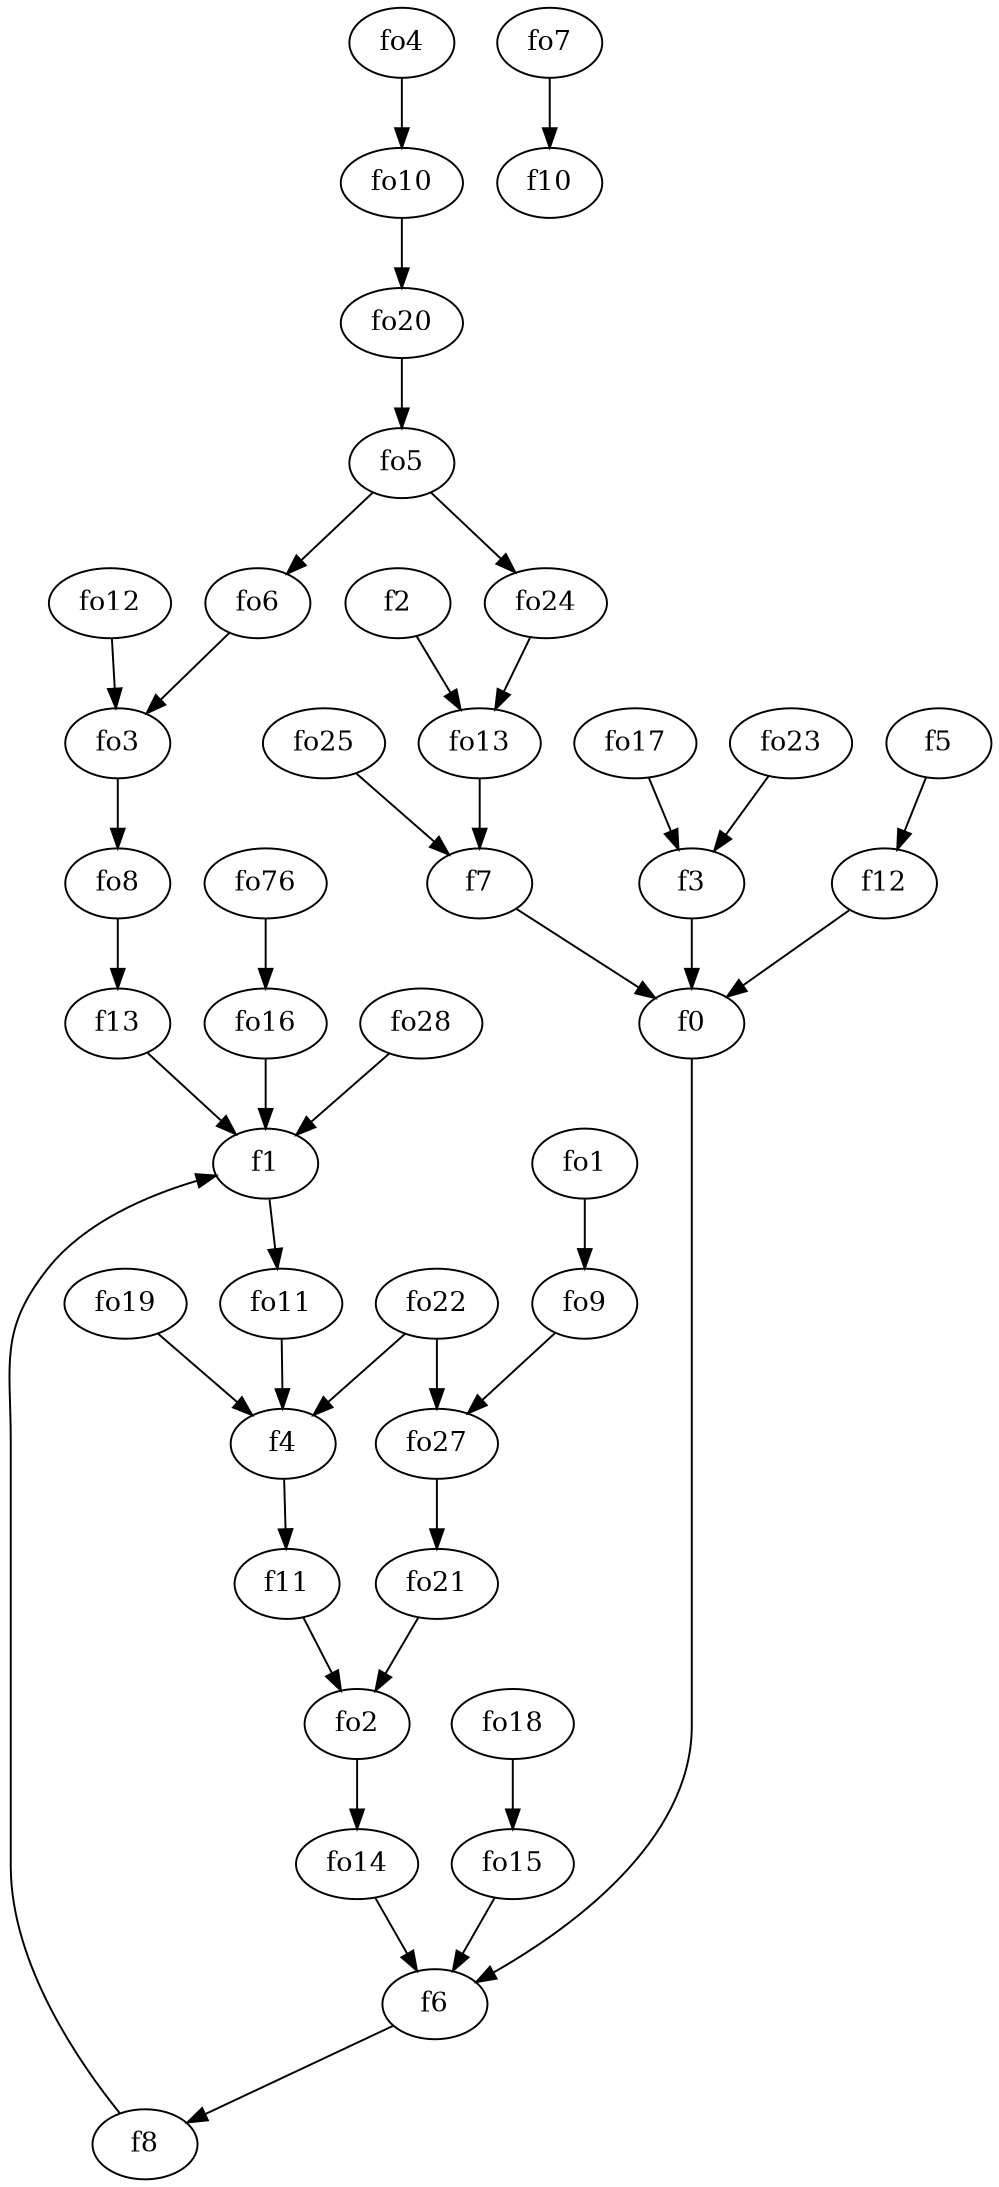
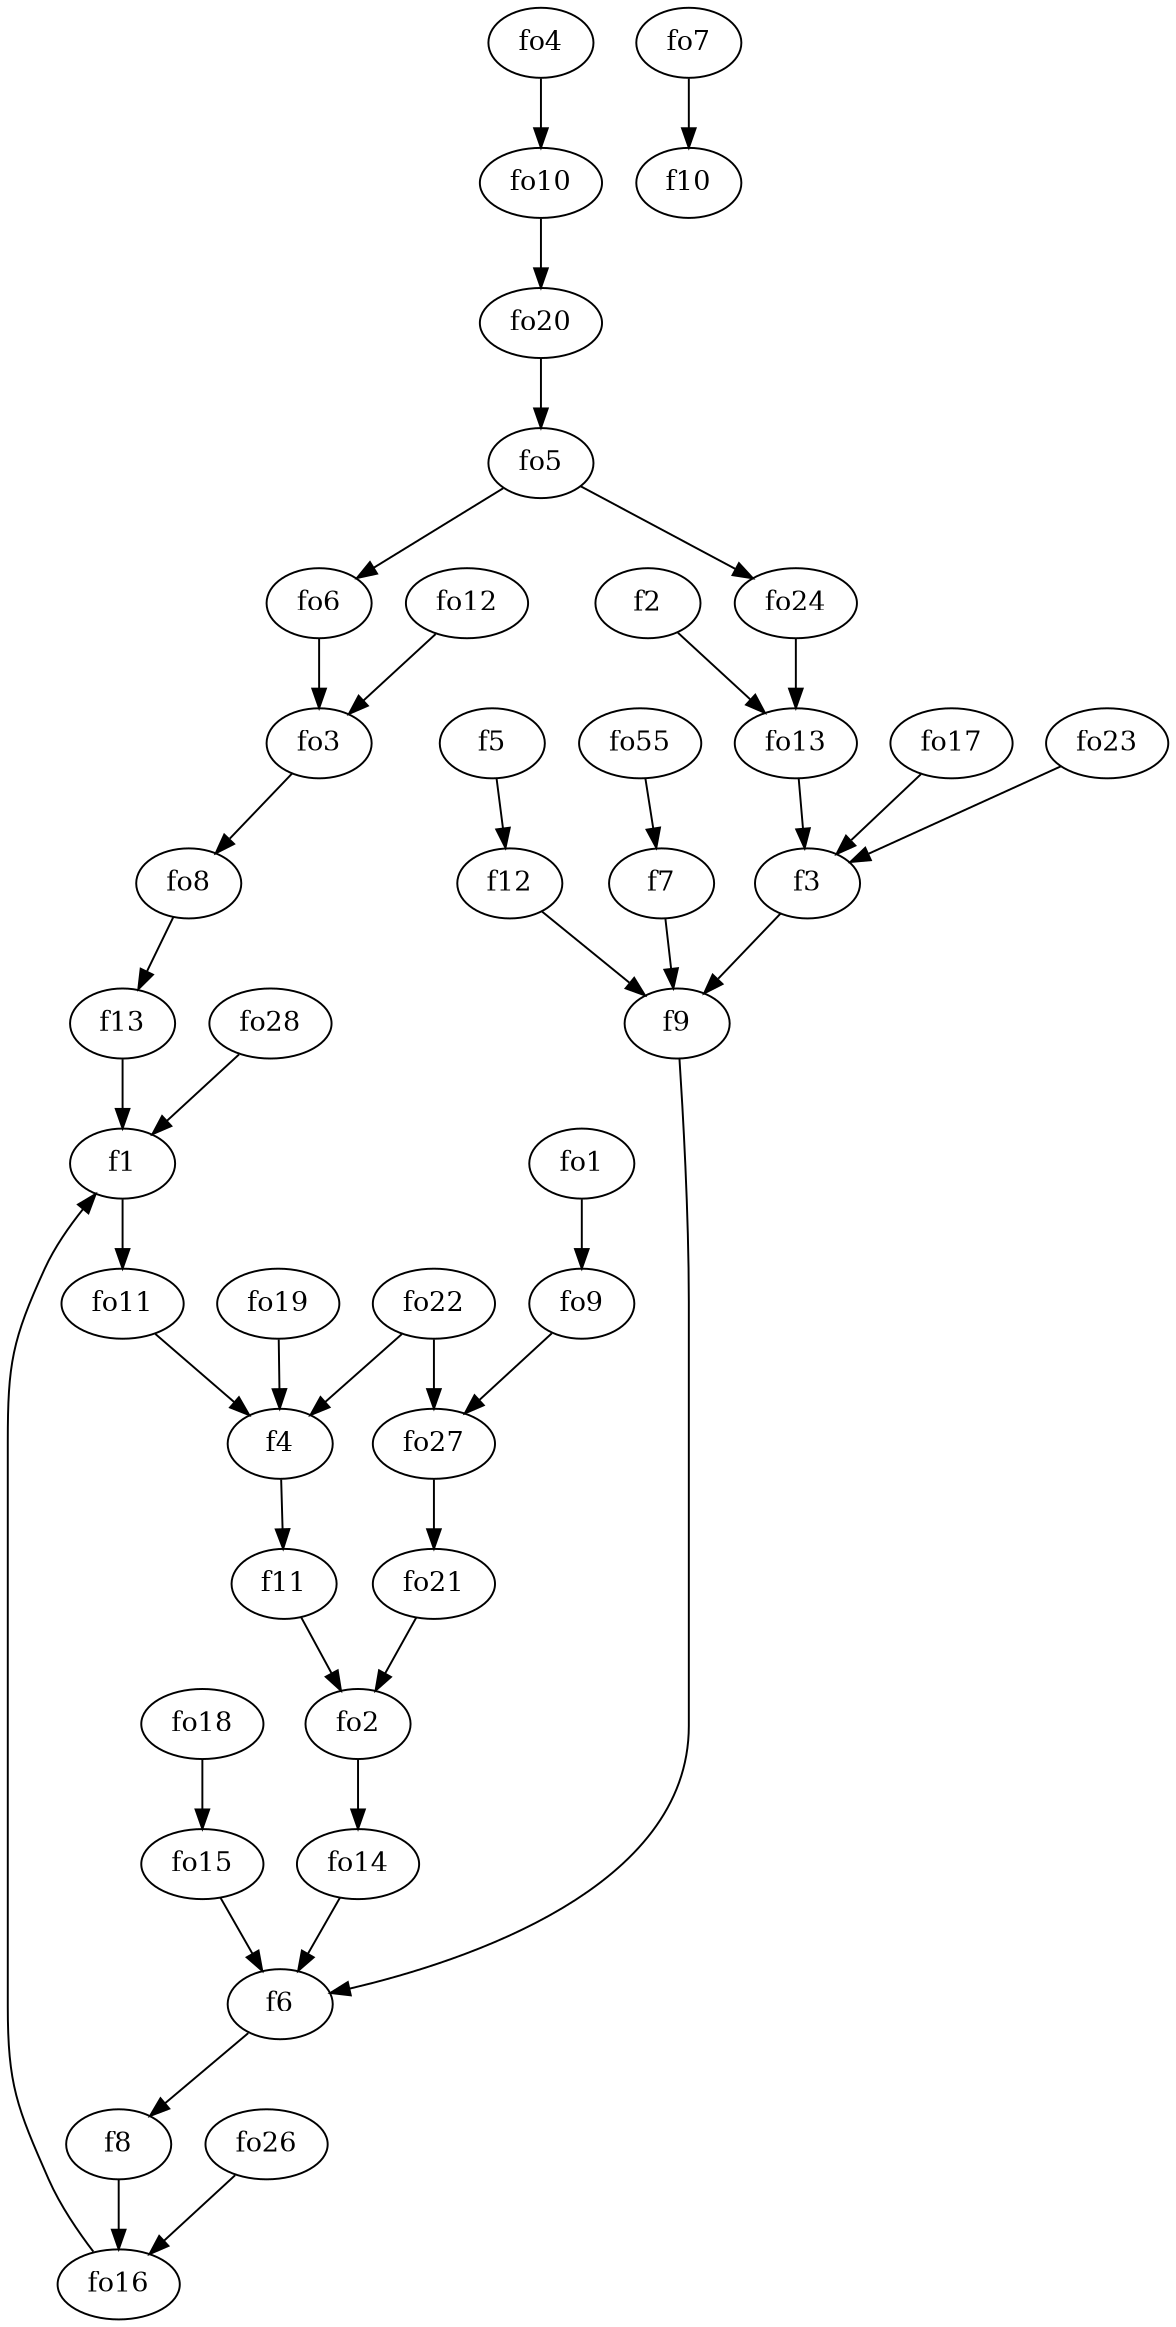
  strict digraph {
    edge [weight=2]
    f1
    fo11
    f4
    f2
    fo13
    f3
-   f9 [label=f0]
+   f9
    f6
    f11
    fo2
    f5
    f12
    f8
    f7
    fo27
    fo21
-   fo25
+   fo25 [label=fo55]
    f13
    fo1
    fo9
    fo14
    fo3
    fo8
    fo4
    fo10
    fo20
    fo5
    fo6
    fo24
    fo7
    f10
    fo12
    fo15
    fo16
    fo17
    fo18
    fo19
    fo22
    fo23
-   fo26 [label=fo76]
+   fo26
    fo28
    f1 -> fo11
    fo11 -> f4
    f4 -> f11
    f2 -> fo13
-   fo13 -> f7
+   fo13 -> f3
    f3 -> f9
    f9 -> f6
    f6 -> f8
    f11 -> fo2
    fo2 -> fo14
    f5 -> f12
    f12 -> f9
-   f8 -> f1
+   f8 -> fo16
    f7 -> f9
    fo27 -> fo21
    fo21 -> fo2
    fo25 -> f7
    f13 -> f1
    fo1 -> fo9
    fo9 -> fo27
    fo14 -> f6
    fo3 -> fo8
    fo8 -> f13
    fo4 -> fo10
    fo10 -> fo20
    fo20 -> fo5
    fo5 -> fo6
    fo5 -> fo24
    fo6 -> fo3
    fo24 -> fo13
    fo7 -> f10
    fo12 -> fo3
    fo15 -> f6
    fo16 -> f1
    fo17 -> f3
    fo18 -> fo15
    fo19 -> f4
    fo22 -> f4
    fo22 -> fo27
    fo23 -> f3
    fo26 -> fo16
    fo28 -> f1
  }
